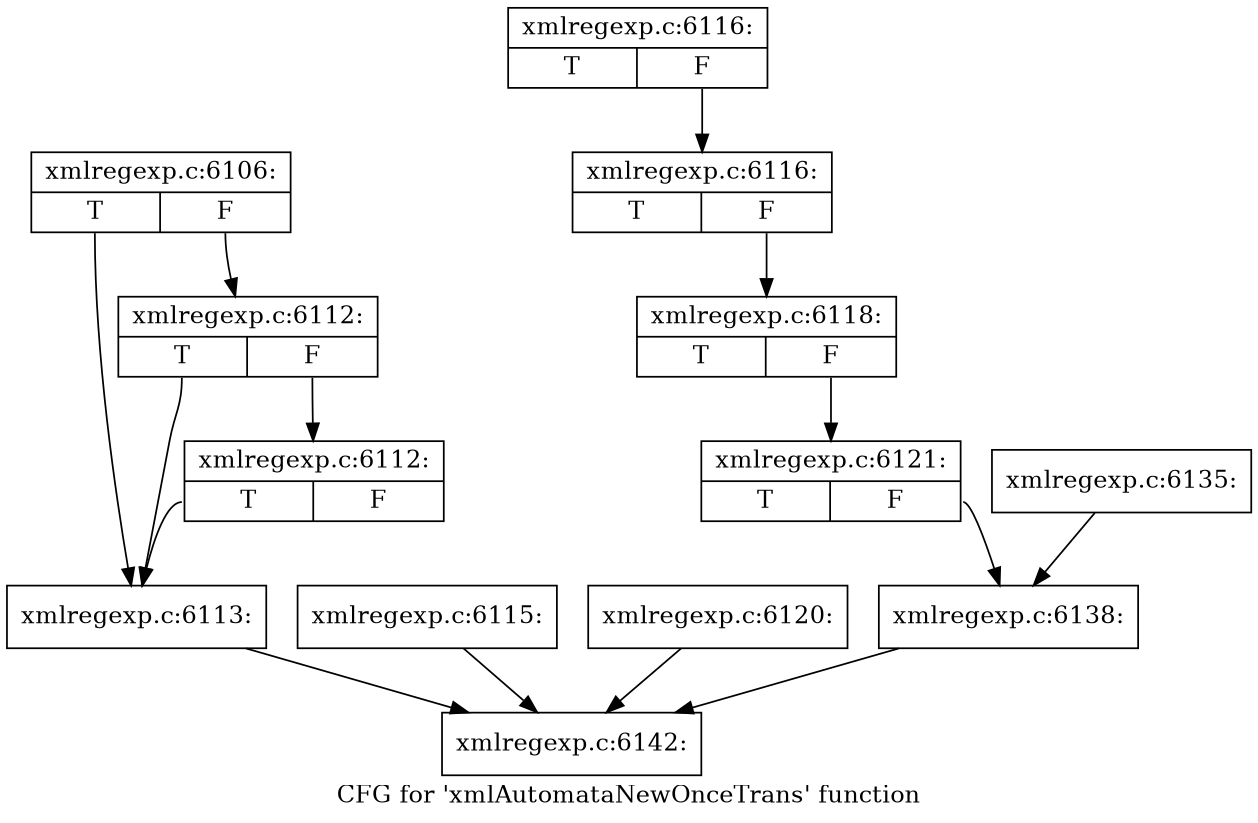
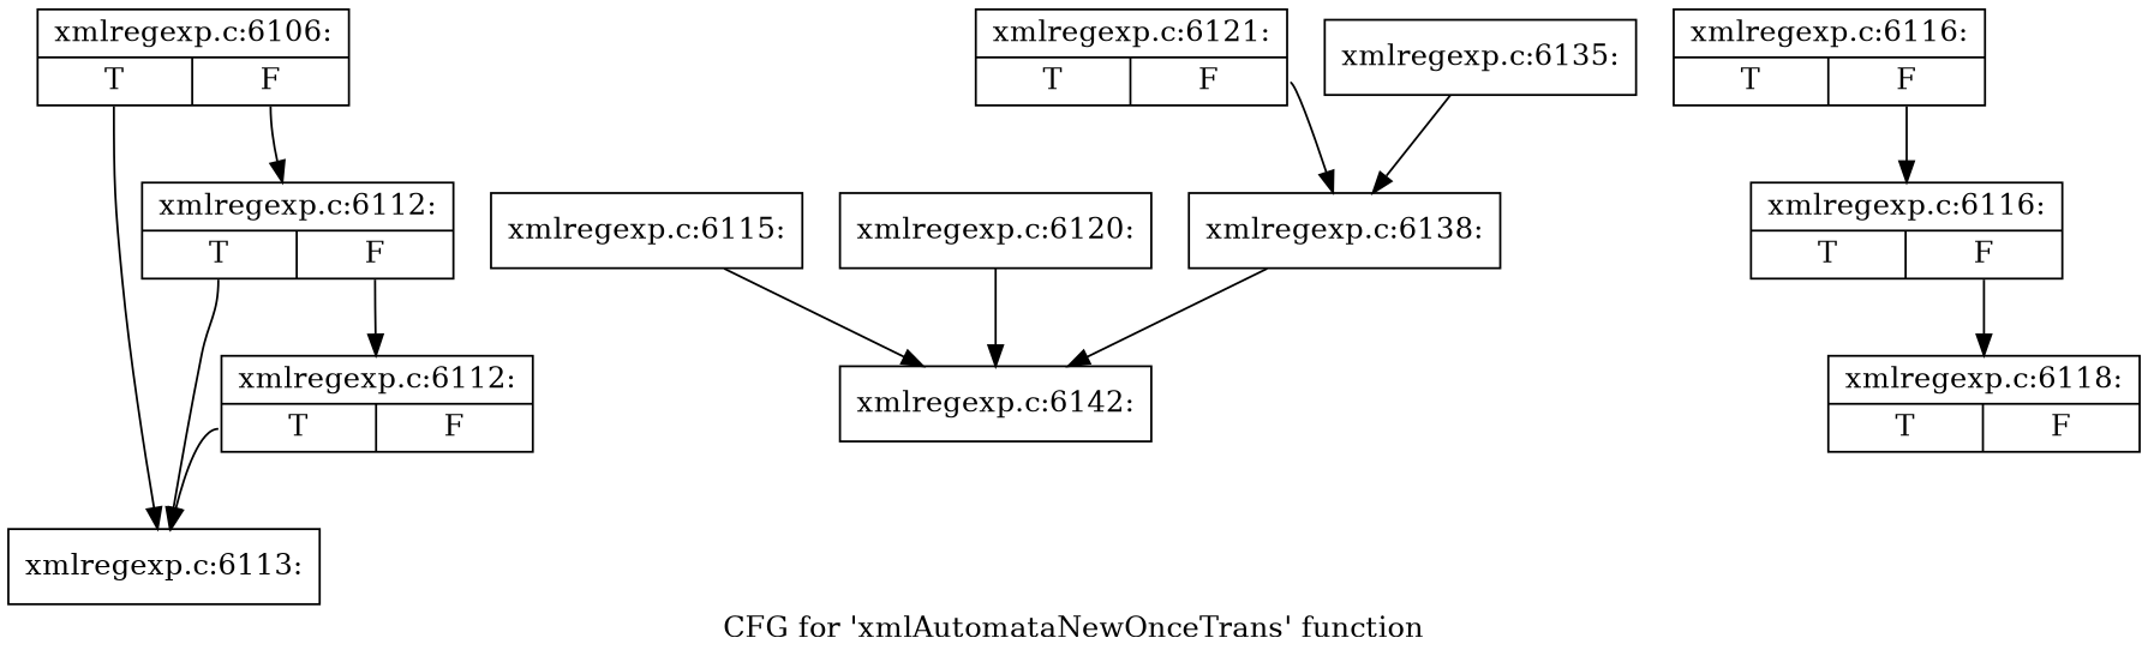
  digraph {
    label="CFG for 'xmlAutomataNewOnceTrans' function"
    node [shape=record]
    edge [tailport=s0]
    n1 [label="{xmlregexp.c:6106:|{<s0>T|<s1>F}}"]
    n2 [label="{xmlregexp.c:6113:}"]
    n3 [label="{xmlregexp.c:6112:|{<s0>T|<s1>F}}"]
    n4 [label="{xmlregexp.c:6142:}"]
    n5 [label="{xmlregexp.c:6112:|{<s0>T|<s1>F}}"]
    n6 [label="{xmlregexp.c:6115:}"]
    n7 [label="{xmlregexp.c:6116:|{<s0>T|<s1>F}}"]
    n8 [label="{xmlregexp.c:6116:|{<s0>T|<s1>F}}"]
    n9 [label="{xmlregexp.c:6118:|{<s0>T|<s1>F}}"]
    n10 [label="{xmlregexp.c:6121:|{<s0>T|<s1>F}}"]
    n11 [label="{xmlregexp.c:6120:}"]
    n12 [label="{xmlregexp.c:6138:}"]
    n13 [label="{xmlregexp.c:6135:}"]
    n1 -> n2
    n1 -> n3 [tailport=s1]
-   n2 -> n4
    n3 -> n2
    n3 -> n5 [tailport=s1]
    n5 -> n2
    n6 -> n4
    n7 -> n8 [tailport=s1]
    n8 -> n9 [tailport=s1]
-   n9 -> n10 [tailport=s1]
    n10 -> n12 [tailport=s1]
    n11 -> n4
    n12 -> n4
    n13 -> n12
  }
